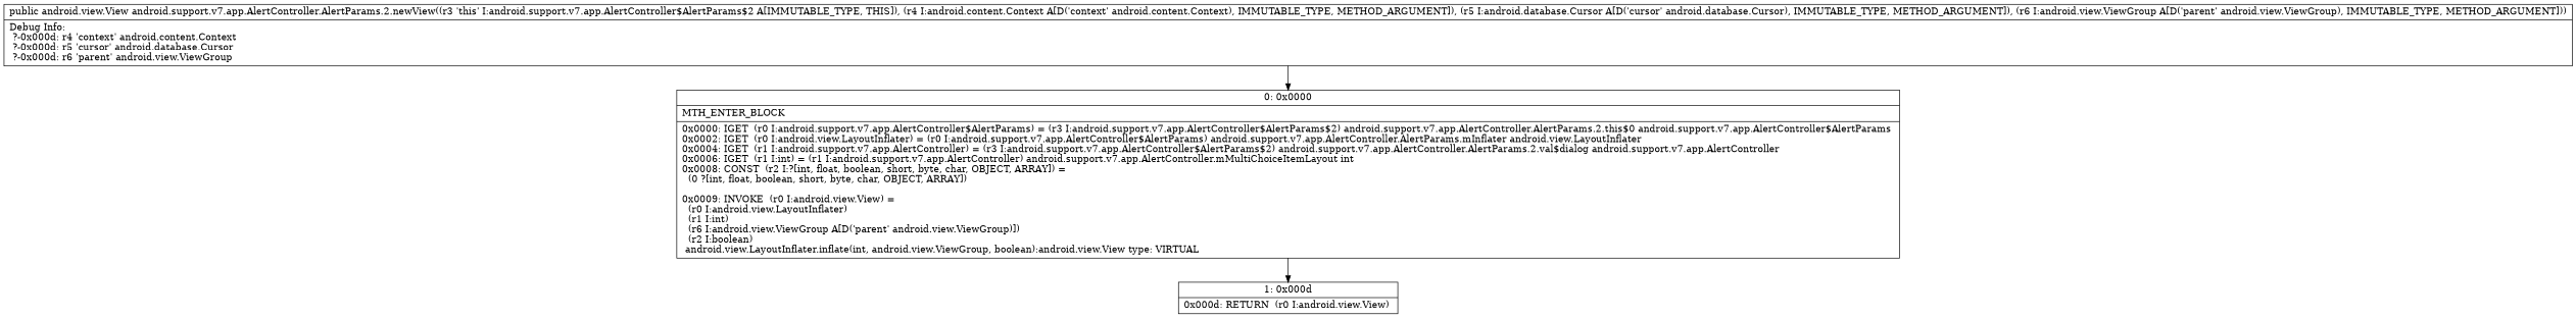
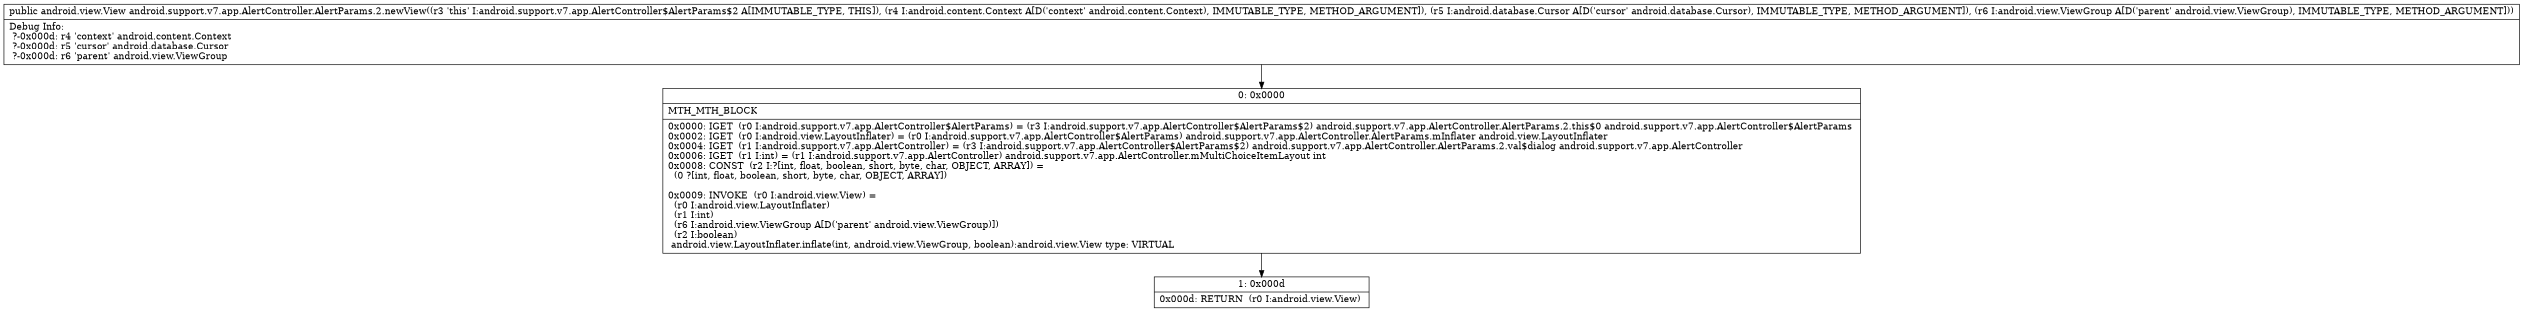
  digraph {
    node [shape=record]
-   n1 [label="{0\:\ 0x0000|MTH_ENTER_BLOCK\l|0x0000: IGET  (r0 I:android.support.v7.app.AlertController$AlertParams) = (r3 I:android.support.v7.app.AlertController$AlertParams$2) android.support.v7.app.AlertController.AlertParams.2.this$0 android.support.v7.app.AlertController$AlertParams \l0x0002: IGET  (r0 I:android.view.LayoutInflater) = (r0 I:android.support.v7.app.AlertController$AlertParams) android.support.v7.app.AlertController.AlertParams.mInflater android.view.LayoutInflater \l0x0004: IGET  (r1 I:android.support.v7.app.AlertController) = (r3 I:android.support.v7.app.AlertController$AlertParams$2) android.support.v7.app.AlertController.AlertParams.2.val$dialog android.support.v7.app.AlertController \l0x0006: IGET  (r1 I:int) = (r1 I:android.support.v7.app.AlertController) android.support.v7.app.AlertController.mMultiChoiceItemLayout int \l0x0008: CONST  (r2 I:?[int, float, boolean, short, byte, char, OBJECT, ARRAY]) = \l  (0 ?[int, float, boolean, short, byte, char, OBJECT, ARRAY])\l \l0x0009: INVOKE  (r0 I:android.view.View) = \l  (r0 I:android.view.LayoutInflater)\l  (r1 I:int)\l  (r6 I:android.view.ViewGroup A[D('parent' android.view.ViewGroup)])\l  (r2 I:boolean)\l android.view.LayoutInflater.inflate(int, android.view.ViewGroup, boolean):android.view.View type: VIRTUAL \l}"]
+   n1 [label="{0\:\ 0x0000|MTH_MTH_BLOCK\l|0x0000: IGET  (r0 I:android.support.v7.app.AlertController$AlertParams) = (r3 I:android.support.v7.app.AlertController$AlertParams$2) android.support.v7.app.AlertController.AlertParams.2.this$0 android.support.v7.app.AlertController$AlertParams \l0x0002: IGET  (r0 I:android.view.LayoutInflater) = (r0 I:android.support.v7.app.AlertController$AlertParams) android.support.v7.app.AlertController.AlertParams.mInflater android.view.LayoutInflater \l0x0004: IGET  (r1 I:android.support.v7.app.AlertController) = (r3 I:android.support.v7.app.AlertController$AlertParams$2) android.support.v7.app.AlertController.AlertParams.2.val$dialog android.support.v7.app.AlertController \l0x0006: IGET  (r1 I:int) = (r1 I:android.support.v7.app.AlertController) android.support.v7.app.AlertController.mMultiChoiceItemLayout int \l0x0008: CONST  (r2 I:?[int, float, boolean, short, byte, char, OBJECT, ARRAY]) = \l  (0 ?[int, float, boolean, short, byte, char, OBJECT, ARRAY])\l \l0x0009: INVOKE  (r0 I:android.view.View) = \l  (r0 I:android.view.LayoutInflater)\l  (r1 I:int)\l  (r6 I:android.view.ViewGroup A[D('parent' android.view.ViewGroup)])\l  (r2 I:boolean)\l android.view.LayoutInflater.inflate(int, android.view.ViewGroup, boolean):android.view.View type: VIRTUAL \l}"]
    n2 [label="{1\:\ 0x000d|0x000d: RETURN  (r0 I:android.view.View) \l}"]
    n3 [label="{public android.view.View android.support.v7.app.AlertController.AlertParams.2.newView((r3 'this' I:android.support.v7.app.AlertController$AlertParams$2 A[IMMUTABLE_TYPE, THIS]), (r4 I:android.content.Context A[D('context' android.content.Context), IMMUTABLE_TYPE, METHOD_ARGUMENT]), (r5 I:android.database.Cursor A[D('cursor' android.database.Cursor), IMMUTABLE_TYPE, METHOD_ARGUMENT]), (r6 I:android.view.ViewGroup A[D('parent' android.view.ViewGroup), IMMUTABLE_TYPE, METHOD_ARGUMENT]))  | Debug Info:\l  ?\-0x000d: r4 'context' android.content.Context\l  ?\-0x000d: r5 'cursor' android.database.Cursor\l  ?\-0x000d: r6 'parent' android.view.ViewGroup\l}"]
    n1 -> n2
    n3 -> n1
  }
